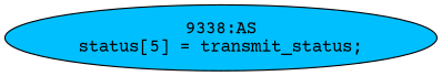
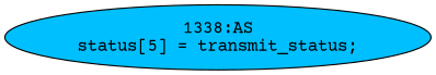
  strict digraph {
    rankdir=LR
    fontname="Courier Prime"
-   n1 [ast="<pyverilog.vparser.ast.Assign object at 0x7fd773257e90>" def_var="['status']" fillcolor=deepskyblue label="9338:AS\nstatus[5] = transmit_status;" statements="[]" style=filled typ=Assign use_var="['transmit_status']" fontname="Courier Prime"]
+   n1 [ast="<pyverilog.vparser.ast.Assign object at 0x7fd773257e90>" def_var="['status']" fillcolor=deepskyblue label="1338:AS\nstatus[5] = transmit_status;" statements="[]" style=filled typ=Assign use_var="['transmit_status']" fontname="Courier Prime"]
  }
